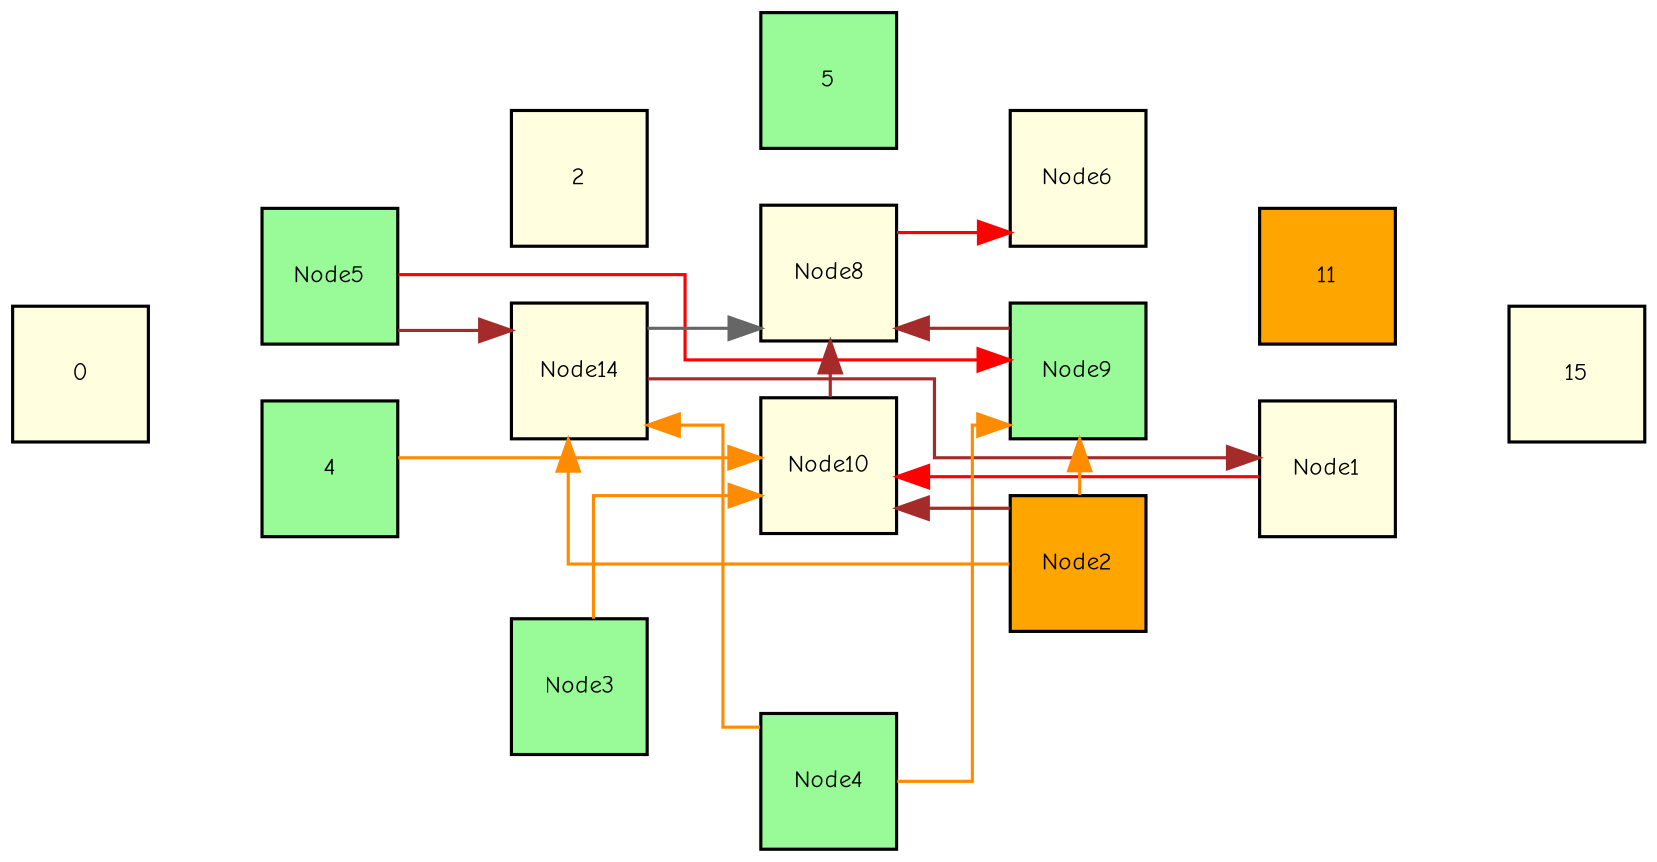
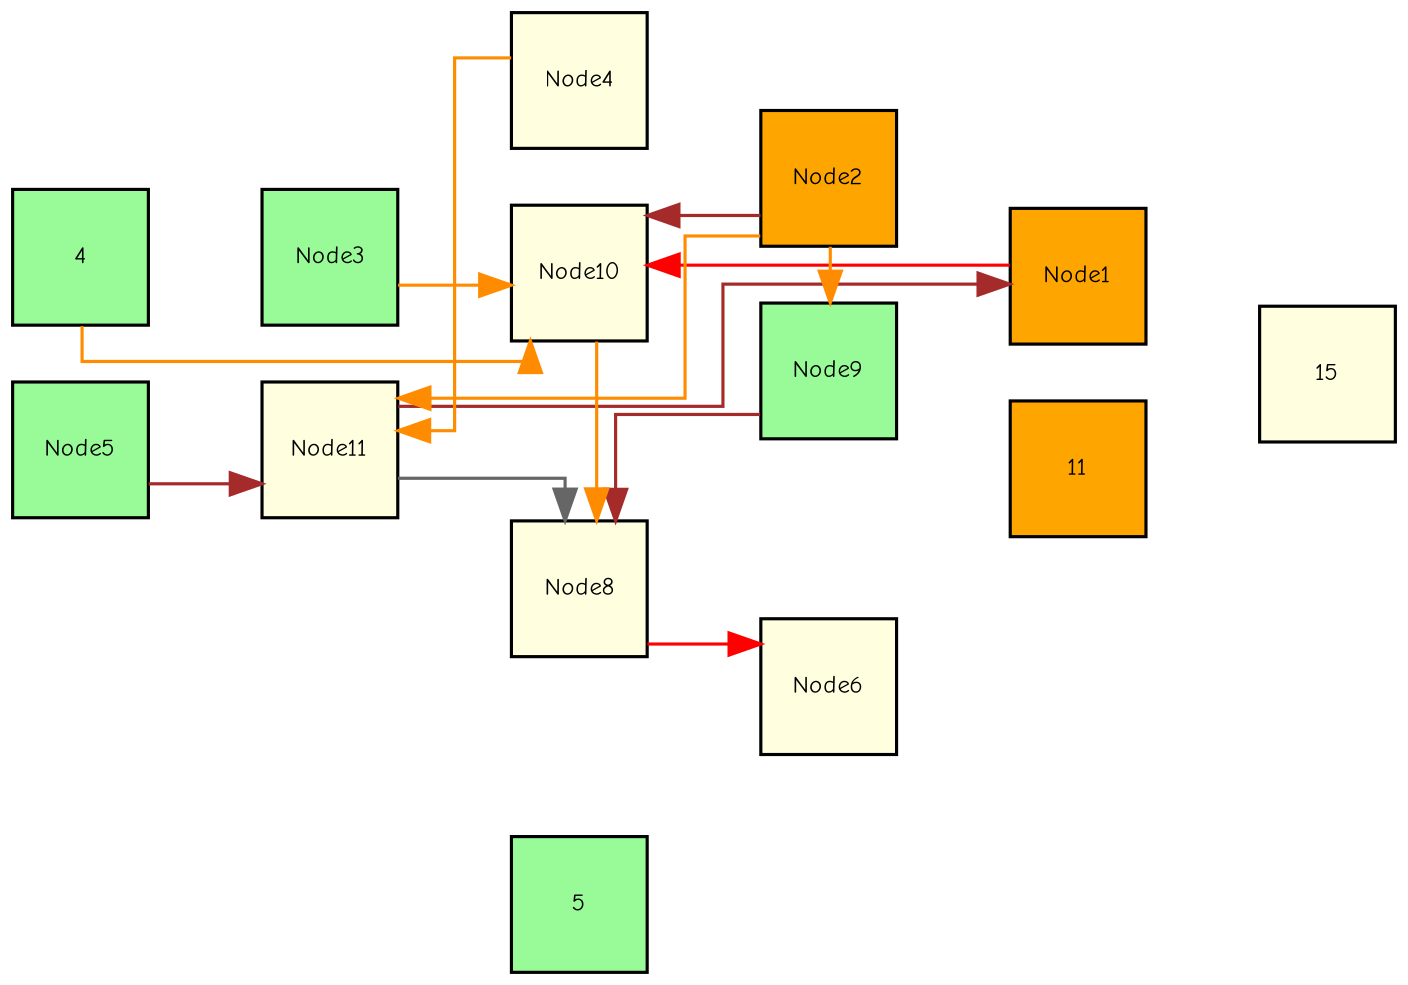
  digraph {
    fontname="Comic Neue"
    rank=same
    rankdir=LR
    splines=ortho
    node [fillcolor=lightyellow fixedsize=true fontname="Comic Neue" fontsize=8 shape=square style=filled]
    edge [constraint=true fontname="Comic Neue" style=invis]
-   n1 [label=0 width=0.6]
    n2 [fillcolor=palegreen label=Node5 width=0.6]
    n3 [fillcolor=palegreen label=4 width=0.6]
-   n4 [label=2 width=0.6]
-   n5 [label=Node14 width=0.6]
+   n5 [label=Node11 width=0.6]
    n6 [fillcolor=palegreen label=Node9 width=0.6]
    n7 [fillcolor=palegreen label=Node3 width=0.6]
    n8 [label=Node10 width=0.6]
    n9 [fillcolor=palegreen label=5 width=0.6]
    n10 [label=Node8 width=0.6]
-   n11 [label=Node1 width=0.6]
+   n11 [fillcolor=orange label=Node1 width=0.6]
    n12 [fillcolor=orange label=11 width=0.6]
    n13 [label=Node6 width=0.6]
-   n14 [fillcolor=palegreen label=Node4 width=0.6]
+   n14 [label=Node4 width=0.6]
    n15 [fillcolor=orange label=Node2 width=0.6]
    n16 [label=15 width=0.6]
-   n1 -> n2
-   n1 -> n3
-   n2 -> n4
    n2 -> n5 [color=brown constraint=false style=vis]
    n2 -> n5
-   n2 -> n6 [color=red constraint=false style=vis]
    n3 -> n5
    n3 -> n7
    n3 -> n8 [color=darkorange constraint=false style=vis]
-   n4 -> n9
-   n4 -> n10
    n5 -> n8
    n5 -> n10 [color=gray40 constraint=false style=vis]
    n5 -> n10
    n5 -> n11 [color=brown constraint=false style=vis]
    n6 -> n10 [color=brown constraint=false style=vis]
    n6 -> n11
    n6 -> n12
    n7 -> n8 [color=darkorange constraint=false style=vis]
    n7 -> n8
    n7 -> n14
    n8 -> n6
-   n8 -> n10 [color=brown constraint=false style=vis]
+   n8 -> n10 [color=darkorange constraint=false style=vis]
    n8 -> n15
    n9 -> n13
    n10 -> n6
    n10 -> n13 [color=red constraint=false style=vis]
    n10 -> n13
    n11 -> n8 [color=red constraint=false style=vis]
    n11 -> n16
    n12 -> n16
    n13 -> n12
    n14 -> n5 [color=darkorange constraint=false style=vis]
-   n14 -> n6 [color=darkorange constraint=false style=vis]
    n14 -> n15
    n15 -> n5 [color=darkorange constraint=false style=vis]
    n15 -> n6 [color=darkorange constraint=false style=vis]
    n15 -> n8 [color=brown constraint=false style=vis]
    n15 -> n11
  }
